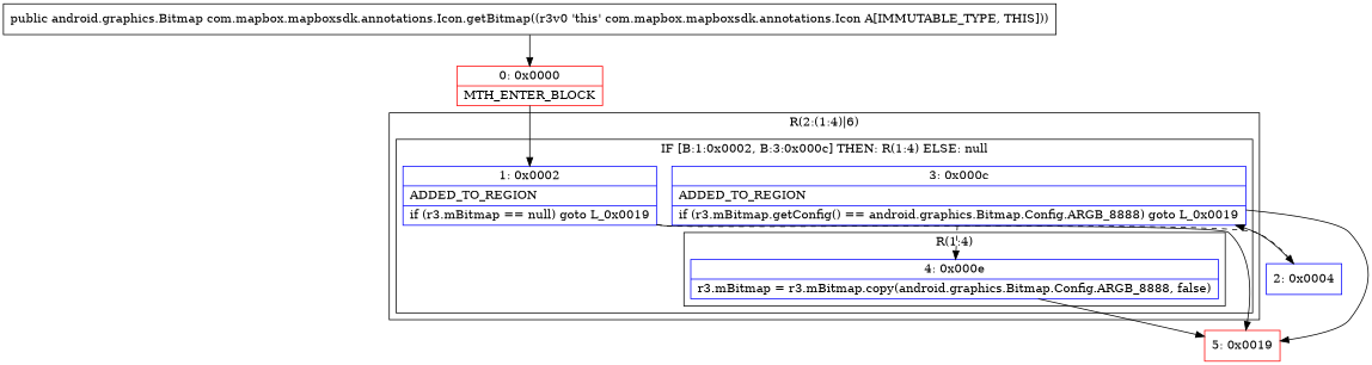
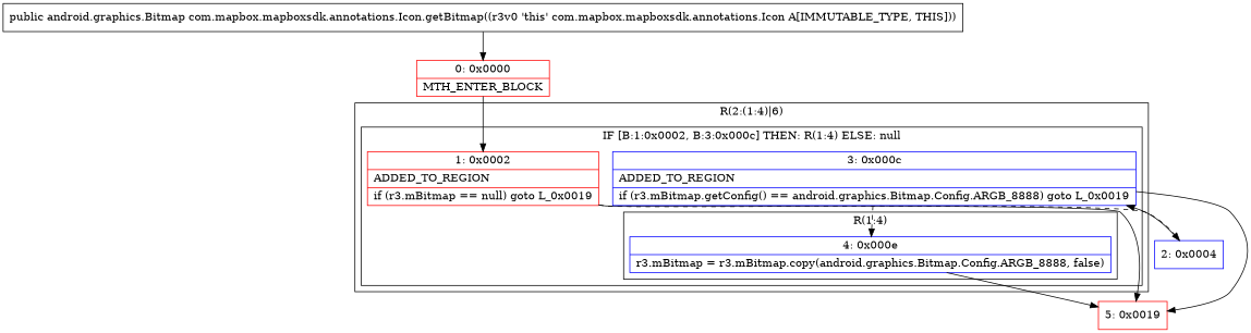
  digraph {
    node [color=blue shape=record]
    n1 [label="{4\:\ 0x000e|r3.mBitmap = r3.mBitmap.copy(android.graphics.Bitmap.Config.ARGB_8888, false)\l}"]
-   n2 [label="{1\:\ 0x0002|ADDED_TO_REGION\l|if (r3.mBitmap == null) goto L_0x0019\l}"]
+   n2 [color=red label="{1\:\ 0x0002|ADDED_TO_REGION\l|if (r3.mBitmap == null) goto L_0x0019\l}"]
    n3 [label="{3\:\ 0x000c|ADDED_TO_REGION\l|if (r3.mBitmap.getConfig() == android.graphics.Bitmap.Config.ARGB_8888) goto L_0x0019\l}"]
    n4 [color=red label="{5\:\ 0x0019}"]
    n5 [label="{2\:\ 0x0004}"]
    n6 [color=red label="{0\:\ 0x0000|MTH_ENTER_BLOCK\l}"]
    n7 [label="{public android.graphics.Bitmap com.mapbox.mapboxsdk.annotations.Icon.getBitmap((r3v0 'this' com.mapbox.mapboxsdk.annotations.Icon A[IMMUTABLE_TYPE, THIS])) }" color=""]
    subgraph cluster_1 {
      label="R(2:(1:4)|6)"
      subgraph cluster_2 {
        label="IF [B:1:0x0002, B:3:0x000c] THEN: R(1:4) ELSE: null"
        n2
        n3
        subgraph cluster_3 {
          label="R(1:4)"
          n1
        }
      }
    }
    n1 -> n4
    n2 -> n4
    n2 -> n5 [style=dashed]
    n3 -> n1 [style=dashed]
    n3 -> n4
    n5 -> n3
    n6 -> n2
    n7 -> n6
  }
